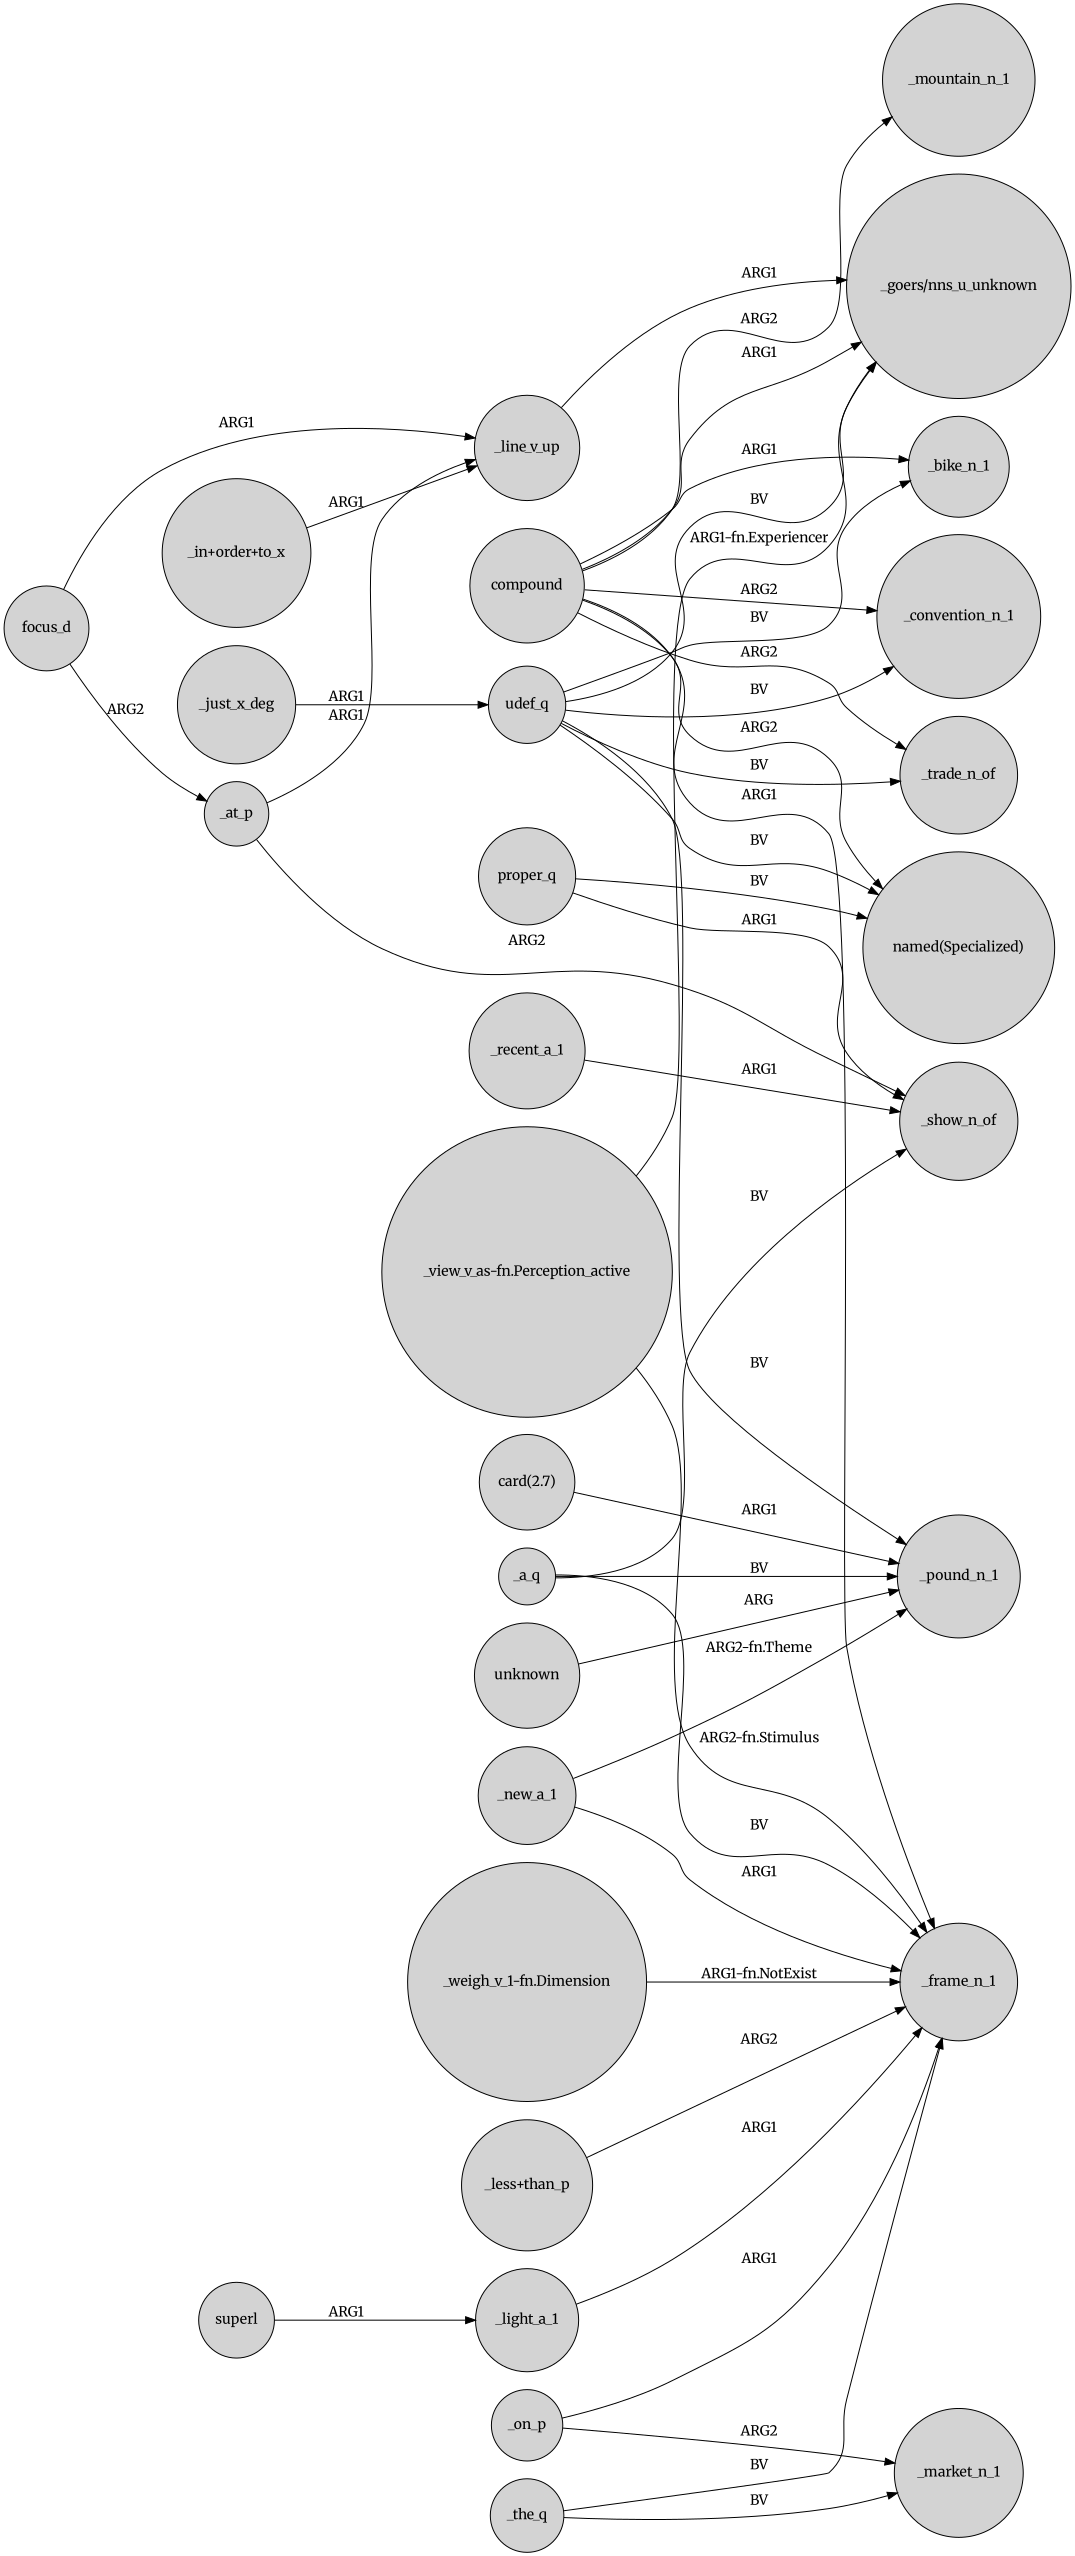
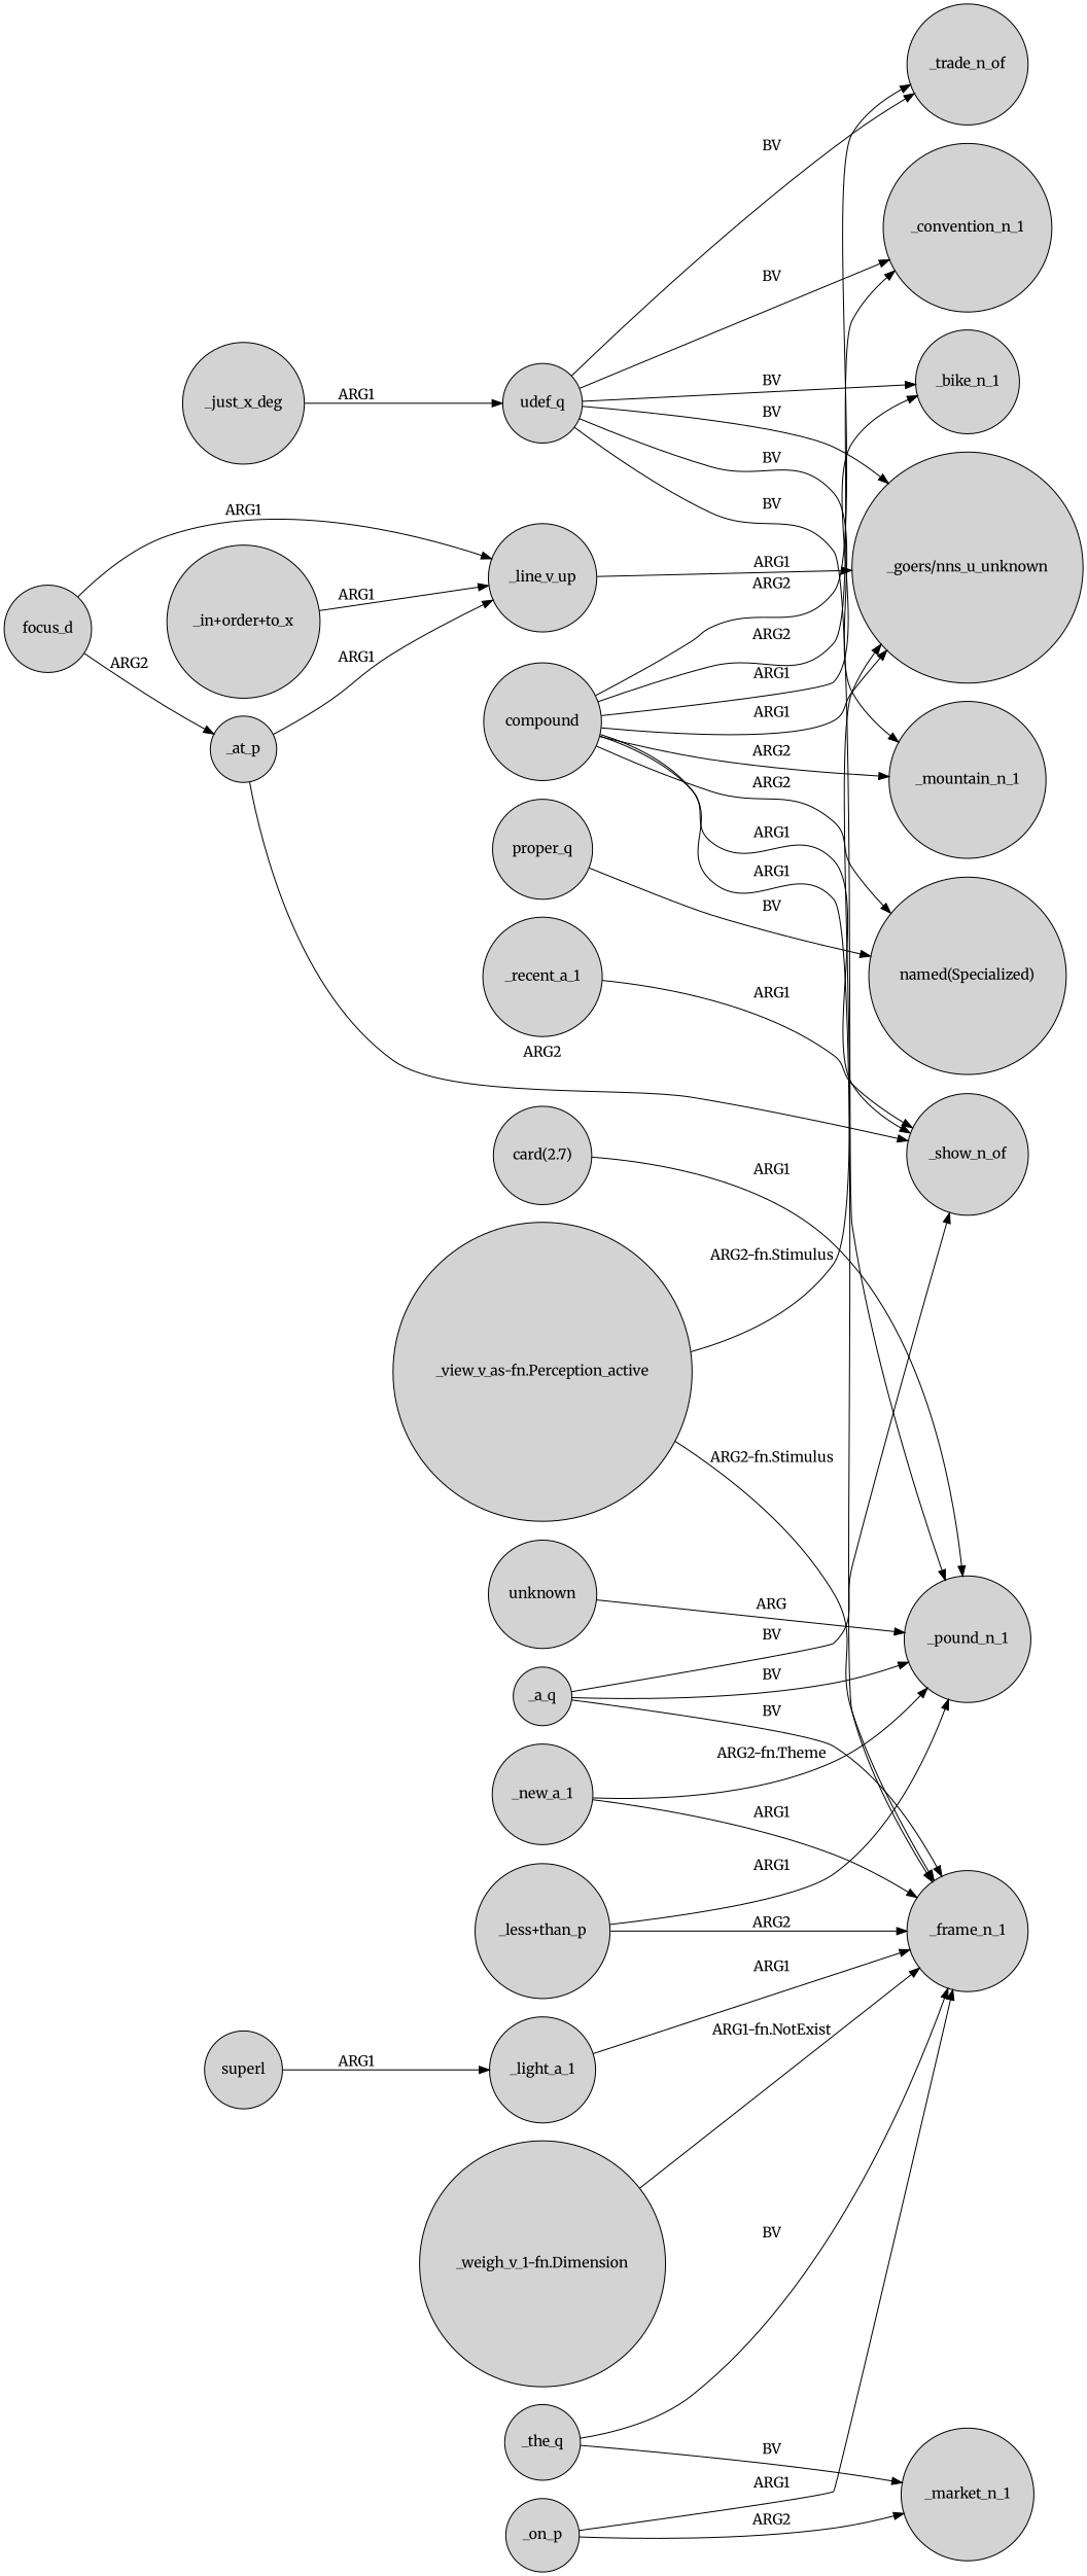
  digraph {
    fontname=Merriweather
    rankdir=LR
    node [fontname=Merriweather shape=circle style=filled]
    edge [fontname=Merriweather]
    udef_q
    _trade_n_of
    _mountain_n_1
    "_goers/nns_u_unknown"
    _convention_n_1
    _pound_n_1
    _bike_n_1
    _just_x_deg
    compound
    _frame_n_1
    _show_n_of
    "named(Specialized)"
    _line_v_up
    _a_q
    "_weigh_v_1-fn.Dimension"
    "_view_v_as-fn.Perception_active"
    _on_p
    _market_n_1
    focus_d
    _at_p
    unknown
    _the_q
    _new_a_1
    "_less+than_p"
    _light_a_1
    "_in+order+to_x"
    _recent_a_1
    proper_q
    "card(2.7)"
    superl
    udef_q -> _trade_n_of [label=BV]
-   udef_q -> "named(Specialized)" [label=BV]
+   udef_q -> _mountain_n_1 [label=BV]
    udef_q -> "_goers/nns_u_unknown" [label=BV]
    udef_q -> _convention_n_1 [label=BV]
    udef_q -> _pound_n_1 [label=BV]
    udef_q -> _bike_n_1 [label=BV]
    _just_x_deg -> udef_q [label=ARG1]
    compound -> _trade_n_of [label=ARG2]
    compound -> _mountain_n_1 [label=ARG2]
    compound -> "_goers/nns_u_unknown" [label=ARG1]
    compound -> _convention_n_1 [label=ARG2]
    compound -> _bike_n_1 [label=ARG1]
    compound -> _frame_n_1 [label=ARG1]
-   proper_q -> _show_n_of [label=ARG1]
+   compound -> _show_n_of [label=ARG1]
    compound -> "named(Specialized)" [label=ARG2]
    _line_v_up -> "_goers/nns_u_unknown" [label=ARG1]
    _a_q -> _pound_n_1 [label=BV]
    _a_q -> _frame_n_1 [label=BV]
    _a_q -> _show_n_of [label=BV]
    "_weigh_v_1-fn.Dimension" -> _frame_n_1 [label="ARG1-fn.NotExist"]
-   "_view_v_as-fn.Perception_active" -> "_goers/nns_u_unknown" [label="ARG1-fn.Experiencer"]
+   "_view_v_as-fn.Perception_active" -> "_goers/nns_u_unknown" [label="ARG2-fn.Stimulus"]
    "_view_v_as-fn.Perception_active" -> _frame_n_1 [label="ARG2-fn.Stimulus"]
    _on_p -> _frame_n_1 [label=ARG1]
    _on_p -> _market_n_1 [label=ARG2]
    focus_d -> _line_v_up [label=ARG1]
    focus_d -> _at_p [label=ARG2]
    _at_p -> _show_n_of [label=ARG2]
    _at_p -> _line_v_up [label=ARG1]
    unknown -> _pound_n_1 [label=ARG]
    _the_q -> _frame_n_1 [label=BV]
    _the_q -> _market_n_1 [label=BV]
    _new_a_1 -> _pound_n_1 [label="ARG2-fn.Theme"]
    _new_a_1 -> _frame_n_1 [label=ARG1]
+   "_less+than_p" -> _pound_n_1 [label=ARG1]
    "_less+than_p" -> _frame_n_1 [label=ARG2]
    _light_a_1 -> _frame_n_1 [label=ARG1]
    "_in+order+to_x" -> _line_v_up [label=ARG1]
    _recent_a_1 -> _show_n_of [label=ARG1]
    proper_q -> "named(Specialized)" [label=BV]
    "card(2.7)" -> _pound_n_1 [label=ARG1]
    superl -> _light_a_1 [label=ARG1]
  }
